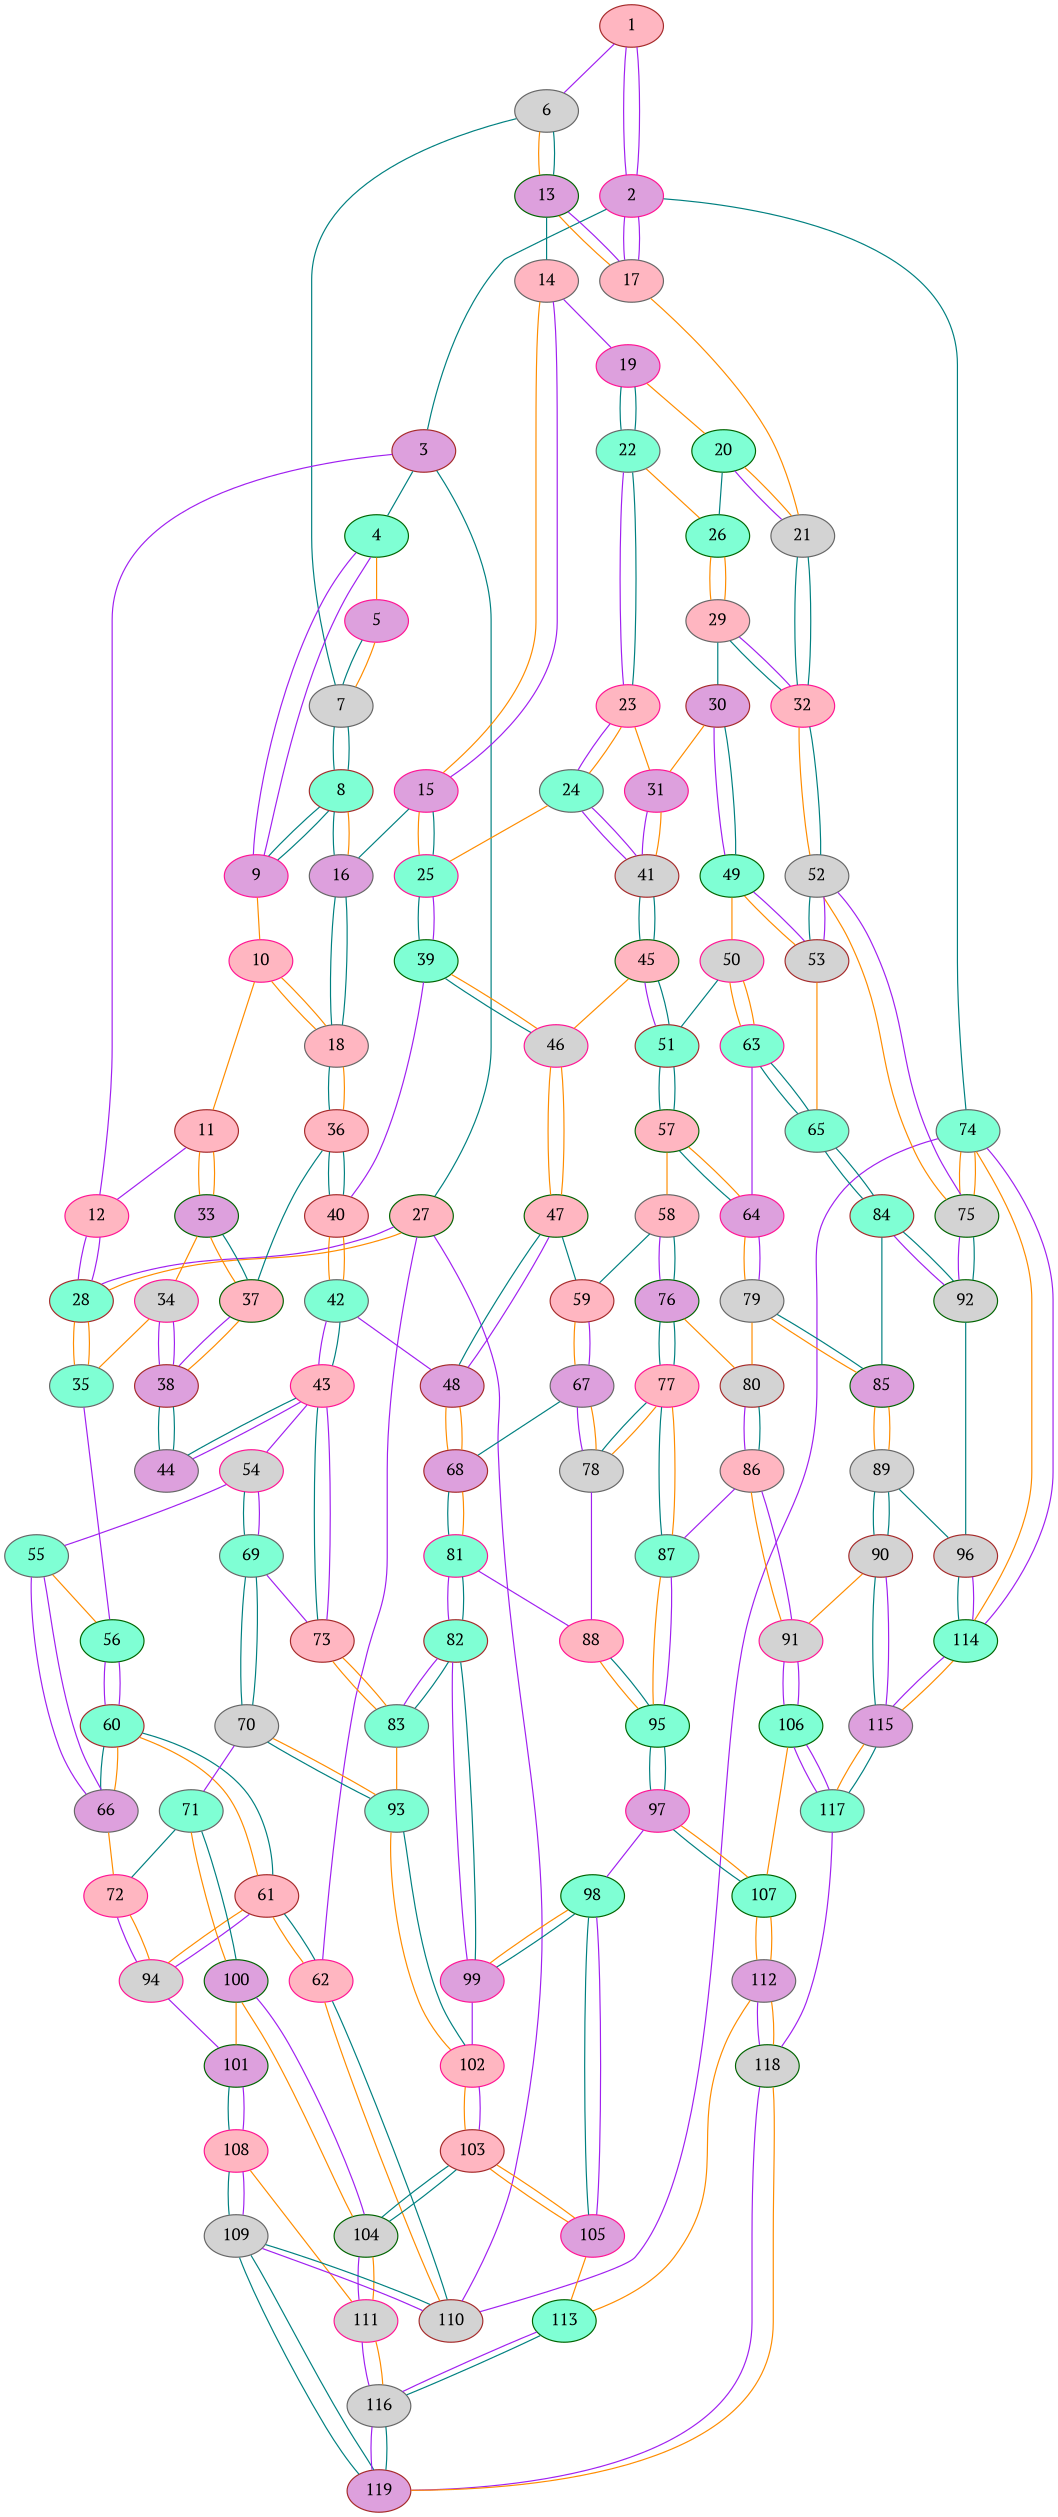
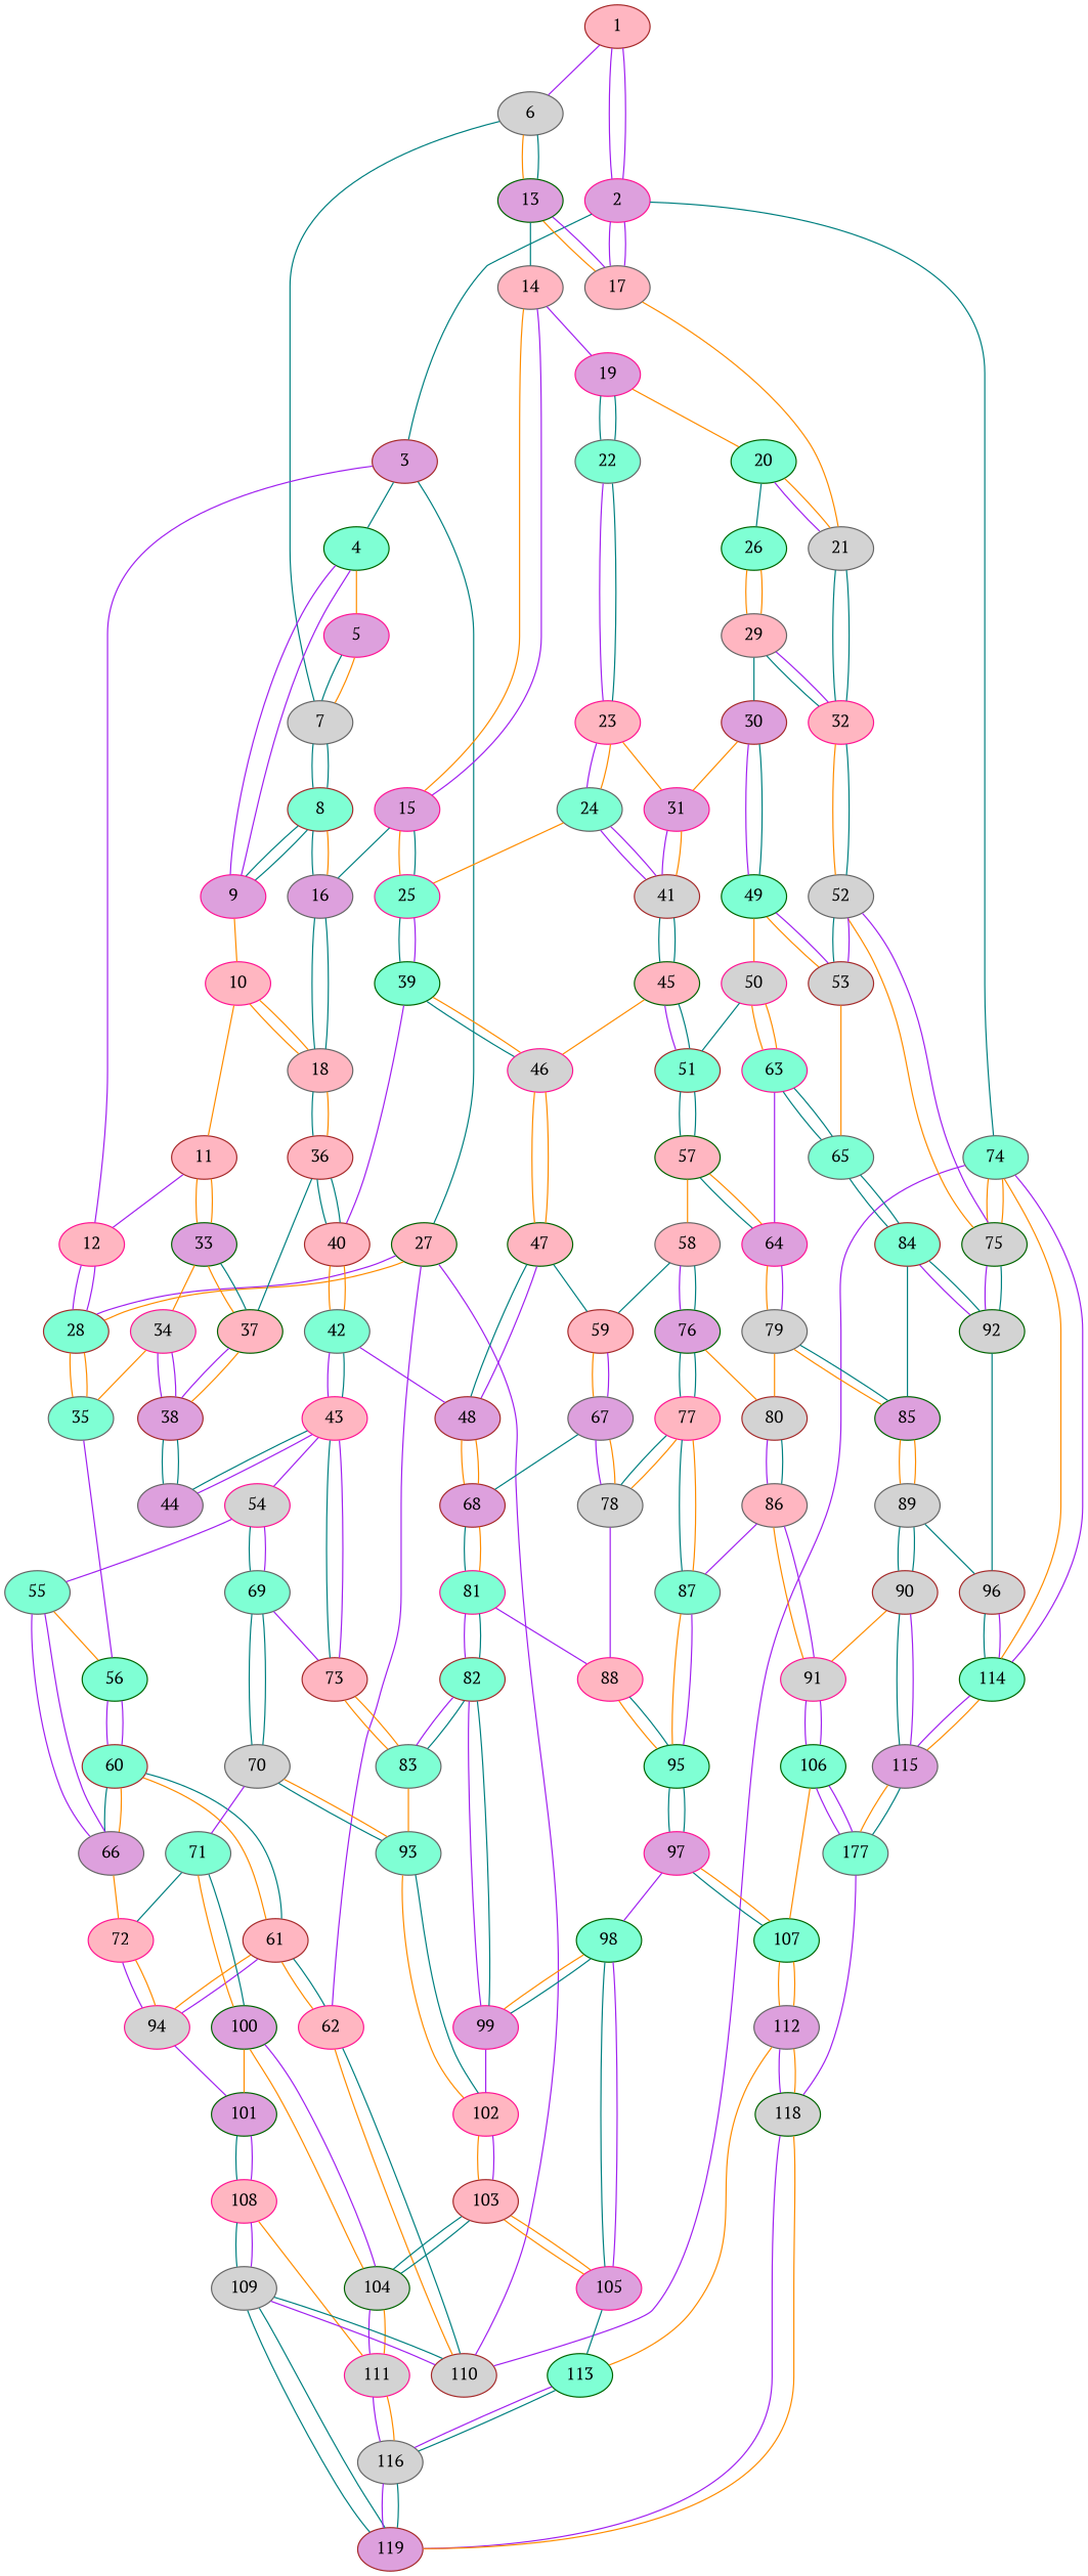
  graph {
    fontname="PT Serif"
    node [color=gray40 fillcolor=aquamarine fontname="PT Serif" style=filled]
    edge [color=teal fontname="PT Serif"]
    1 [color=brown fillcolor=lightpink]
    2 [color=deeppink fillcolor=plum]
    6 [fillcolor=lightgrey]
    3 [color=brown fillcolor=plum]
    17 [fillcolor=lightpink]
    74
    7 [fillcolor=lightgrey]
    13 [color=darkgreen fillcolor=plum]
    4 [color=darkgreen]
    12 [color=deeppink fillcolor=lightpink]
    27 [color=darkgreen fillcolor=lightpink]
    21 [fillcolor=lightgrey]
    110 [color=brown fillcolor=lightgrey]
    75 [color=darkgreen fillcolor=lightgrey]
    114 [color=darkgreen]
    5 [color=deeppink fillcolor=plum]
    9 [color=deeppink fillcolor=plum]
    28 [color=brown]
    62 [color=deeppink fillcolor=lightpink]
    10 [color=deeppink fillcolor=lightpink]
    8 [color=brown]
    14 [fillcolor=lightpink]
    16 [fillcolor=plum]
    18 [fillcolor=lightpink]
    11 [color=brown fillcolor=lightpink]
    33 [color=darkgreen fillcolor=plum]
    36 [color=brown fillcolor=lightpink]
    34 [color=deeppink fillcolor=lightgrey]
    37 [color=darkgreen fillcolor=lightpink]
    35
    15 [color=deeppink fillcolor=plum]
    19 [color=deeppink fillcolor=plum]
    25 [color=deeppink]
    20 [color=darkgreen]
    22
    39 [color=darkgreen]
    32 [color=deeppink fillcolor=lightpink]
    40 [color=brown fillcolor=lightpink]
    26 [color=darkgreen]
    23 [color=deeppink fillcolor=lightpink]
    29 [fillcolor=lightpink]
    52 [fillcolor=lightgrey]
    24
    31 [color=deeppink fillcolor=plum]
    41 [color=brown fillcolor=lightgrey]
    45 [color=darkgreen fillcolor=lightpink]
    46 [color=deeppink fillcolor=lightgrey]
    30 [color=brown fillcolor=plum]
    56 [color=darkgreen]
    49 [color=darkgreen]
    50 [color=deeppink fillcolor=lightgrey]
    53 [color=brown fillcolor=lightgrey]
    38 [color=brown fillcolor=plum]
    44 [fillcolor=plum]
    60 [color=brown]
    42
    47 [color=darkgreen fillcolor=lightpink]
    43 [color=deeppink fillcolor=lightpink]
    48 [color=brown fillcolor=plum]
    51 [color=brown]
    73 [color=brown fillcolor=lightpink]
    54 [color=deeppink fillcolor=lightgrey]
    68 [color=brown fillcolor=plum]
    83
    55
    69
    57 [color=darkgreen fillcolor=lightpink]
    59 [color=brown fillcolor=lightpink]
    67 [fillcolor=plum]
    81 [color=deeppink]
    63 [color=deeppink]
    65
    64 [color=deeppink fillcolor=plum]
    58 [fillcolor=lightpink]
    92 [color=darkgreen fillcolor=lightgrey]
    84 [color=brown]
    66 [fillcolor=plum]
    70 [fillcolor=lightgrey]
    72 [color=deeppink fillcolor=lightpink]
    61 [color=brown fillcolor=lightpink]
    76 [color=darkgreen fillcolor=plum]
    79 [fillcolor=lightgrey]
    77 [color=deeppink fillcolor=lightpink]
    80 [color=brown fillcolor=lightgrey]
    78 [fillcolor=lightgrey]
    94 [color=deeppink fillcolor=lightgrey]
    101 [color=darkgreen fillcolor=plum]
    85 [color=darkgreen fillcolor=plum]
    88 [color=deeppink fillcolor=lightpink]
    82 [color=brown]
    71
    93
    100 [color=darkgreen fillcolor=plum]
    102 [color=deeppink fillcolor=lightpink]
    104 [color=darkgreen fillcolor=lightgrey]
    115 [fillcolor=plum]
    96 [color=brown fillcolor=lightgrey]
    87
    86 [fillcolor=lightpink]
    95 [color=darkgreen]
    89 [fillcolor=lightgrey]
    91 [color=deeppink fillcolor=lightgrey]
    99 [color=deeppink fillcolor=plum]
    90 [color=brown fillcolor=lightgrey]
    106 [color=darkgreen]
    97 [color=deeppink fillcolor=plum]
-   117
+   117 [label=177]
    107 [color=darkgreen]
    103 [color=brown fillcolor=lightpink]
    108 [color=deeppink fillcolor=lightpink]
    98 [color=darkgreen]
    105 [color=deeppink fillcolor=plum]
    112 [fillcolor=plum]
    113 [color=darkgreen]
    111 [color=deeppink fillcolor=lightgrey]
    109 [fillcolor=lightgrey]
    116 [fillcolor=lightgrey]
    118 [color=darkgreen fillcolor=lightgrey]
    119 [color=brown fillcolor=plum]
    1 -- 2 [color=purple]
    1 -- 2 [color=purple]
    1 -- 6 [color=purple]
    2 -- 3
    2 -- 17 [color=purple]
    2 -- 17 [color=purple]
    2 -- 74
    6 -- 7
    6 -- 13 [color=darkorange]
    6 -- 13
    3 -- 4
    3 -- 12 [color=purple]
    3 -- 27
    17 -- 21 [color=darkorange]
    74 -- 110 [color=purple]
    74 -- 75 [color=darkorange]
    74 -- 75 [color=darkorange]
    74 -- 114 [color=darkorange]
    74 -- 114 [color=purple]
    7 -- 8
    7 -- 8
    13 -- 17 [color=darkorange]
    13 -- 17 [color=purple]
    13 -- 14
    4 -- 5 [color=darkorange]
    4 -- 9 [color=purple]
    4 -- 9 [color=purple]
    12 -- 28 [color=purple]
    12 -- 28 [color=purple]
    27 -- 110 [color=purple]
    27 -- 28 [color=purple]
    27 -- 28 [color=darkorange]
    27 -- 62 [color=purple]
    21 -- 32
    21 -- 32
    75 -- 92 [color=purple]
    75 -- 92
    114 -- 115 [color=purple]
    114 -- 115 [color=darkorange]
    5 -- 7
    5 -- 7 [color=darkorange]
    9 -- 10 [color=darkorange]
    28 -- 35 [color=darkorange]
    28 -- 35 [color=darkorange]
    62 -- 110 [color=darkorange]
    62 -- 110
    10 -- 18 [color=darkorange]
    10 -- 18 [color=darkorange]
    10 -- 11 [color=darkorange]
    8 -- 9
    8 -- 9
    8 -- 16
    8 -- 16 [color=darkorange]
    14 -- 15 [color=darkorange]
    14 -- 15 [color=purple]
    14 -- 19 [color=purple]
    16 -- 18
    16 -- 18
    18 -- 36
    18 -- 36 [color=darkorange]
    11 -- 12 [color=purple]
    11 -- 33 [color=darkorange]
    11 -- 33 [color=darkorange]
    33 -- 34 [color=darkorange]
    33 -- 37 [color=darkorange]
    33 -- 37
    36 -- 37
    36 -- 40
    36 -- 40
    34 -- 35 [color=darkorange]
    34 -- 38 [color=purple]
    34 -- 38 [color=purple]
    37 -- 38 [color=purple]
    37 -- 38 [color=darkorange]
    35 -- 56 [color=purple]
    15 -- 16
    15 -- 25 [color=darkorange]
    15 -- 25
    19 -- 20 [color=darkorange]
    19 -- 22
    19 -- 22
    25 -- 39
    25 -- 39 [color=purple]
    20 -- 21 [color=purple]
    20 -- 21 [color=darkorange]
    20 -- 26
-   22 -- 26 [color=darkorange]
    22 -- 23 [color=purple]
    22 -- 23
    39 -- 40 [color=purple]
    39 -- 46
    39 -- 46 [color=darkorange]
    32 -- 52 [color=darkorange]
    32 -- 52
    40 -- 42 [color=darkorange]
    40 -- 42 [color=darkorange]
    26 -- 29 [color=darkorange]
    26 -- 29 [color=darkorange]
    23 -- 24 [color=purple]
    23 -- 24 [color=darkorange]
    23 -- 31 [color=darkorange]
    29 -- 32
    29 -- 32 [color=purple]
    29 -- 30
    52 -- 75 [color=darkorange]
    52 -- 75 [color=purple]
    52 -- 53
    52 -- 53 [color=purple]
    24 -- 25 [color=darkorange]
    24 -- 41 [color=purple]
    24 -- 41 [color=purple]
    31 -- 41 [color=purple]
    31 -- 41 [color=darkorange]
    41 -- 45
    41 -- 45
    45 -- 46 [color=darkorange]
    45 -- 51 [color=purple]
    45 -- 51
    46 -- 47 [color=darkorange]
    46 -- 47 [color=darkorange]
    30 -- 31 [color=darkorange]
    30 -- 49 [color=purple]
    30 -- 49
    56 -- 60 [color=purple]
    56 -- 60 [color=purple]
    49 -- 50 [color=darkorange]
    49 -- 53 [color=darkorange]
    49 -- 53 [color=purple]
    50 -- 51
    50 -- 63 [color=darkorange]
    50 -- 63 [color=darkorange]
    53 -- 65 [color=darkorange]
    38 -- 44
    38 -- 44
    60 -- 66
    60 -- 66 [color=darkorange]
    60 -- 61 [color=darkorange]
    60 -- 61
    42 -- 43 [color=purple]
    42 -- 43
    42 -- 48 [color=purple]
    47 -- 48
    47 -- 48 [color=purple]
    47 -- 59
    43 -- 44
    43 -- 44 [color=purple]
    43 -- 73
    43 -- 73 [color=purple]
    43 -- 54 [color=purple]
    48 -- 68 [color=darkorange]
    48 -- 68 [color=darkorange]
    51 -- 57
    51 -- 57
    73 -- 83 [color=darkorange]
    73 -- 83 [color=darkorange]
    54 -- 55 [color=purple]
    54 -- 69
    54 -- 69 [color=purple]
    68 -- 81
    68 -- 81 [color=darkorange]
    83 -- 93 [color=darkorange]
    55 -- 56 [color=darkorange]
    55 -- 66 [color=purple]
    55 -- 66 [color=purple]
    69 -- 73 [color=purple]
    69 -- 70
    69 -- 70
    57 -- 64
    57 -- 64 [color=darkorange]
    57 -- 58 [color=darkorange]
    59 -- 67 [color=darkorange]
    59 -- 67 [color=purple]
    67 -- 68
    67 -- 78 [color=purple]
    67 -- 78 [color=darkorange]
    81 -- 88 [color=purple]
    81 -- 82 [color=purple]
    81 -- 82
    63 -- 65
    63 -- 65
    63 -- 64 [color=purple]
    65 -- 84
    65 -- 84
    64 -- 79 [color=darkorange]
    64 -- 79 [color=purple]
    58 -- 59
    58 -- 76 [color=purple]
    58 -- 76
    92 -- 96
    84 -- 92 [color=purple]
    84 -- 92
    84 -- 85
    66 -- 72 [color=darkorange]
    70 -- 71 [color=purple]
    70 -- 93
    70 -- 93 [color=darkorange]
    72 -- 94 [color=purple]
    72 -- 94 [color=darkorange]
    61 -- 62 [color=darkorange]
    61 -- 62
    61 -- 94 [color=darkorange]
    61 -- 94 [color=purple]
    76 -- 77
    76 -- 77
    76 -- 80 [color=darkorange]
    79 -- 80 [color=darkorange]
    79 -- 85 [color=darkorange]
    79 -- 85
    77 -- 78
    77 -- 78 [color=darkorange]
    77 -- 87
    77 -- 87 [color=darkorange]
    80 -- 86 [color=purple]
    80 -- 86
    78 -- 88 [color=purple]
    94 -- 101 [color=purple]
    101 -- 108
    101 -- 108 [color=purple]
    85 -- 89 [color=darkorange]
    85 -- 89 [color=darkorange]
    88 -- 95 [color=darkorange]
    88 -- 95
    82 -- 83 [color=purple]
    82 -- 83
    82 -- 99 [color=purple]
    82 -- 99
    71 -- 72
    71 -- 100 [color=darkorange]
    71 -- 100
    93 -- 102 [color=darkorange]
    93 -- 102
    100 -- 101 [color=darkorange]
    100 -- 104 [color=darkorange]
    100 -- 104 [color=purple]
    102 -- 103 [color=darkorange]
    102 -- 103 [color=purple]
    104 -- 111 [color=purple]
    104 -- 111 [color=darkorange]
    115 -- 117 [color=darkorange]
    115 -- 117
    96 -- 114
    96 -- 114 [color=purple]
    87 -- 95 [color=darkorange]
    87 -- 95 [color=purple]
    86 -- 87 [color=purple]
    86 -- 91 [color=darkorange]
    86 -- 91 [color=purple]
    95 -- 97
    95 -- 97
    89 -- 96
    89 -- 90
    89 -- 90
    91 -- 106 [color=purple]
    91 -- 106 [color=purple]
    99 -- 102 [color=purple]
    90 -- 115
    90 -- 115 [color=purple]
    90 -- 91 [color=darkorange]
    106 -- 117 [color=purple]
    106 -- 117 [color=purple]
    106 -- 107 [color=darkorange]
    97 -- 107
    97 -- 107 [color=darkorange]
    97 -- 98 [color=purple]
    117 -- 118 [color=purple]
    107 -- 112 [color=darkorange]
    107 -- 112 [color=darkorange]
    103 -- 104
    103 -- 104
    103 -- 105 [color=darkorange]
    103 -- 105 [color=darkorange]
    108 -- 111 [color=darkorange]
    108 -- 109
    108 -- 109 [color=purple]
    98 -- 99 [color=darkorange]
    98 -- 99
    98 -- 105
    98 -- 105 [color=purple]
-   105 -- 113 [color=darkorange]
+   105 -- 113
    112 -- 113 [color=darkorange]
    112 -- 118 [color=purple]
    112 -- 118 [color=darkorange]
    113 -- 116 [color=purple]
    113 -- 116
    111 -- 116 [color=purple]
    111 -- 116 [color=darkorange]
    109 -- 110 [color=purple]
    109 -- 110
    109 -- 119
    109 -- 119
    116 -- 119 [color=purple]
    116 -- 119
    118 -- 119 [color=purple]
    118 -- 119 [color=darkorange]
  }
